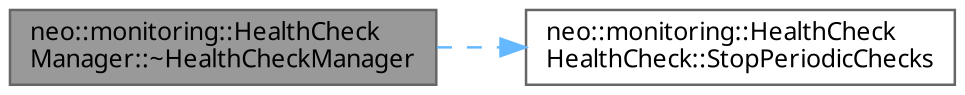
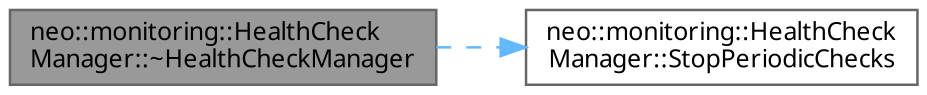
  digraph {
    rankdir=LR
    fontname="Noto Sans"
    node [fontname="Noto Sans" fontsize=10 shape=box style=filled]
    n1 [color=gray40 fillcolor=grey60 fontcolor=black height=0.2 label="neo::monitoring::HealthCheck\lManager::~HealthCheckManager" width=0.4]
-   n2 [color=grey40 fillcolor=white height=0.2 label="neo::monitoring::HealthCheck\lHealthCheck::StopPeriodicChecks" width=0.4]
+   n2 [color=grey40 fillcolor=white height=0.2 label="neo::monitoring::HealthCheck\lManager::StopPeriodicChecks" width=0.4]
    n1 -> n2 [color=steelblue1 fontname="Noto Sans" fontsize=10 labelfontname=Helvetica labelfontsize=10 style=dashed]
  }
